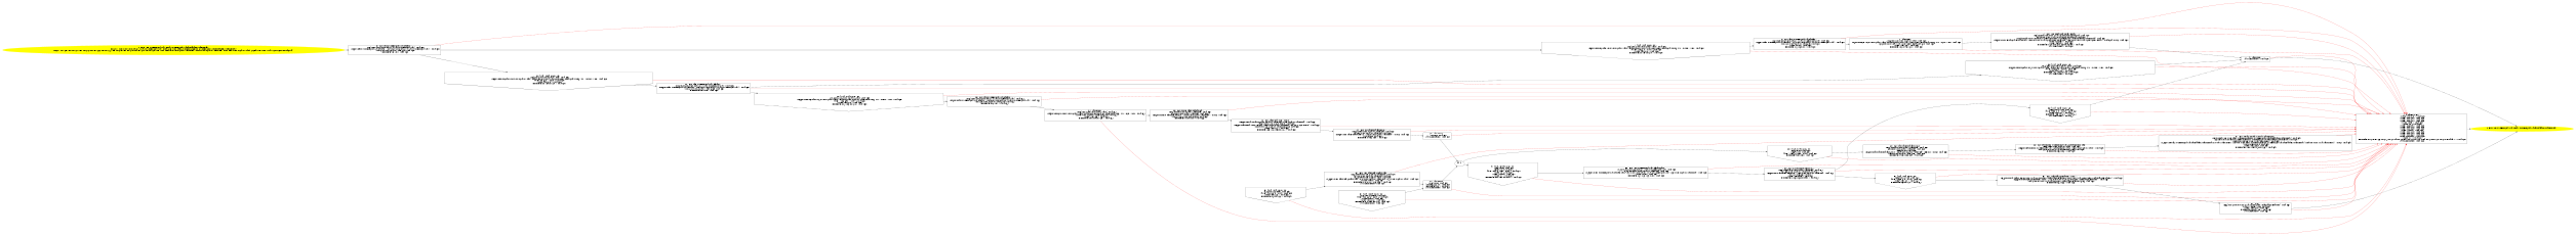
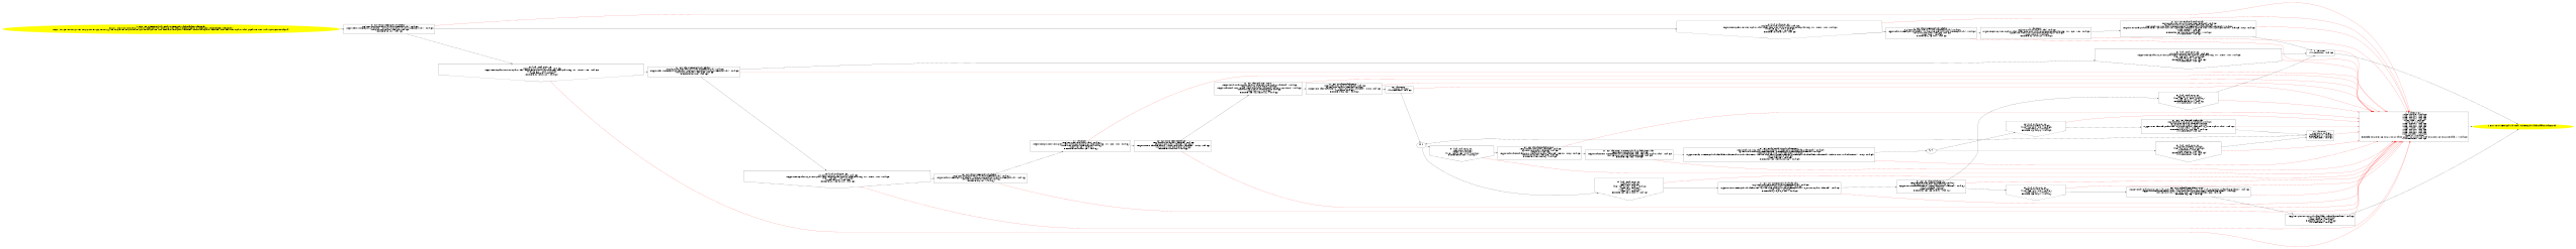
  digraph {
    rankdir=LR
    fontname="DejaVu Sans Mono"
    node [fontname="DejaVu Sans Mono" shape=box]
    edge [fontname="DejaVu Sans Mono"]
    n1 [color=yellow label="1: Start void JUnit38ClassRunner.filter(JUnit38ClassRunnerTest$RejectAllTestsFilter)\nFormals:  this:org.junit.internal.runners.JUnit38ClassRunner* filter:org.junit.tests.junit3compatibility.JUnit38ClassRunnerTest$RejectAllTestsFilter*\nLocals:  $irvar8:void $irvar7:void $irvar6:void $irvar5:void $irvar4:void $irvar3:void $irvar2:void $irvar1:void $irvar0:void n:int filtered:junit.framework.TestSuite* suite:junit.framework.TestSuite* i:int test:junit.framework.Test* adapter:org.junit.runner.manipulation.Filterable* \n  " style=filled shape=""]
    n2 [label="3:  Call Test JUnit38ClassRunner.getTest() \n   n$0=*&this:org.junit.internal.runners.JUnit38ClassRunner* [line 150]\n  n$1=_fun_Test JUnit38ClassRunner.getTest()(n$0:org.junit.internal.runners.JUnit38ClassRunner*) [line 150]\n  *&$irvar0:junit.framework.Test*=n$1 [line 150]\n  EXIT_SCOPE(n$0,n$1); [line 150]\n "]
    n3 [label="5: Prune (true branch, if) \n   n$2=*&$irvar0:junit.framework.Test* [line 150]\n  n$3=_fun___instanceof(n$2:junit.framework.Test*,sizeof(t=org.junit.runner.manipulation.Filterable;sub_t=( sub )(instof)):void) [line 150]\n  PRUNE(!(n$3 == 0), true); [line 150]\n  NULLIFY(&$irvar0); [line 150]\n  EXIT_SCOPE(n$2,n$3,$irvar0); [line 150]\n " shape=invhouse]
    n4 [label="10: Prune (false branch, if) \n   n$2=*&$irvar0:junit.framework.Test* [line 150]\n  n$3=_fun___instanceof(n$2:junit.framework.Test*,sizeof(t=org.junit.runner.manipulation.Filterable;sub_t=( sub )(instof)):void) [line 150]\n  PRUNE((n$3 == 0), false); [line 150]\n  NULLIFY(&$irvar0); [line 150]\n  EXIT_SCOPE(n$2,n$3,$irvar0); [line 150]\n " shape=invhouse]
    n5 [label="4:  exceptions sink \n   NULLIFY(&$irvar3); [line 168]\n  NULLIFY(&$irvar5); [line 168]\n  NULLIFY(&$irvar4); [line 168]\n  NULLIFY(&$irvar7); [line 168]\n  NULLIFY(&test); [line 168]\n  NULLIFY(&i); [line 168]\n  NULLIFY(&adapter); [line 168]\n  NULLIFY(&$irvar6); [line 168]\n  NULLIFY(&$irvar0); [line 168]\n  NULLIFY(&suite); [line 168]\n  NULLIFY(&$irvar8); [line 168]\n  NULLIFY(&$irvar1); [line 168]\n  NULLIFY(&$irvar2); [line 168]\n  NULLIFY(&filtered); [line 168]\n  NULLIFY(&n); [line 168]\n  EXIT_SCOPE($irvar3,$irvar5,$irvar4,$irvar7,test,i,adapter,$irvar6,$irvar0,suite,$irvar8,$irvar1,$irvar2,filtered,n); [line 168]\n  APPLY_ABSTRACTION; [line 168]\n "]
    n6 [color=yellow label="2: Exit void JUnit38ClassRunner.filter(JUnit38ClassRunnerTest$RejectAllTestsFilter) \n  " style=filled shape=""]
    n7 [label="6:  Call Test JUnit38ClassRunner.getTest() \n   n$4=*&this:org.junit.internal.runners.JUnit38ClassRunner* [line 151]\n  n$5=_fun_Test JUnit38ClassRunner.getTest()(n$4:org.junit.internal.runners.JUnit38ClassRunner*) [line 151]\n  *&$irvar1:junit.framework.Test*=n$5 [line 151]\n  NULLIFY(&this); [line 151]\n  EXIT_SCOPE(n$4,n$5,this); [line 151]\n "]
    n8 [label="11:  Call Test JUnit38ClassRunner.getTest() \n   n$12=*&this:org.junit.internal.runners.JUnit38ClassRunner* [line 153]\n  n$13=_fun_Test JUnit38ClassRunner.getTest()(n$12:org.junit.internal.runners.JUnit38ClassRunner*) [line 153]\n  *&$irvar2:junit.framework.Test*=n$13 [line 153]\n  EXIT_SCOPE(n$12,n$13); [line 153]\n "]
    n9 [label="7:  method_body \n   n$6=*&$irvar1:junit.framework.Test* [line 151]\n  n$7=_fun___cast(n$6:junit.framework.Test*,sizeof(t=org.junit.runner.manipulation.Filterable;sub_t=( sub )(cast)):void) [line 151]\n  *&adapter:org.junit.runner.manipulation.Filterable*=n$7 [line 151]\n  NULLIFY(&$irvar1); [line 151]\n  EXIT_SCOPE(n$6,n$7,$irvar1); [line 151]\n "]
    n10 [label="8:  Call void Filterable.filter(Filter) \n   n$8=*&adapter:org.junit.runner.manipulation.Filterable* [line 152]\n  _=*n$8:org.junit.runner.manipulation.Filterable [line 152]\n  n$10=*&filter:org.junit.tests.junit3compatibility.JUnit38ClassRunnerTest$RejectAllTestsFilter* [line 152]\n  n$11=_fun_void Filterable.filter(Filter)(n$8:org.junit.runner.manipulation.Filterable*,n$10:org.junit.runner.manipulation.Filter*) interface virtual [line 152]\n  NULLIFY(&adapter); [line 152]\n  NULLIFY(&filter); [line 152]\n  EXIT_SCOPE(_,n$8,n$10,n$11,adapter,filter); [line 152]\n  APPLY_ABSTRACTION; [line 152]\n "]
    n11 [label="9:  method_body \n   APPLY_ABSTRACTION; [line 168]\n "]
    n12 [label="12: Prune (true branch, if) \n   n$14=*&$irvar2:junit.framework.Test* [line 153]\n  n$15=_fun___instanceof(n$14:junit.framework.Test*,sizeof(t=junit.framework.TestSuite;sub_t=( sub )(instof)):void) [line 153]\n  PRUNE(!(n$15 == 0), true); [line 153]\n  NULLIFY(&$irvar2); [line 153]\n  EXIT_SCOPE(n$14,n$15,$irvar2); [line 153]\n " shape=invhouse]
    n13 [label="36: Prune (false branch, if) \n   n$14=*&$irvar2:junit.framework.Test* [line 153]\n  n$15=_fun___instanceof(n$14:junit.framework.Test*,sizeof(t=junit.framework.TestSuite;sub_t=( sub )(instof)):void) [line 153]\n  PRUNE((n$15 == 0), false); [line 153]\n  NULLIFY(&$irvar2); [line 153]\n  EXIT_SCOPE(n$14,n$15,$irvar2); [line 153]\n  APPLY_ABSTRACTION; [line 153]\n " shape=invhouse]
    n14 [label="13:  Call Test JUnit38ClassRunner.getTest() \n   n$16=*&this:org.junit.internal.runners.JUnit38ClassRunner* [line 154]\n  n$17=_fun_Test JUnit38ClassRunner.getTest()(n$16:org.junit.internal.runners.JUnit38ClassRunner*) [line 154]\n  *&$irvar3:junit.framework.Test*=n$17 [line 154]\n  EXIT_SCOPE(n$16,n$17); [line 154]\n "]
    n15 [label="14:  method_body \n   n$18=*&$irvar3:junit.framework.Test* [line 154]\n  n$19=_fun___cast(n$18:junit.framework.Test*,sizeof(t=junit.framework.TestSuite;sub_t=( sub )(cast)):void) [line 154]\n  *&suite:junit.framework.TestSuite*=n$19 [line 154]\n  NULLIFY(&$irvar3); [line 154]\n  EXIT_SCOPE(n$18,n$19,$irvar3); [line 154]\n "]
    n16 [label="15:  Call String TestSuite.getName() \n   n$20=*&suite:junit.framework.TestSuite* [line 155]\n  _=*n$20:junit.framework.TestSuite [line 155]\n  n$22=_fun_String TestSuite.getName()(n$20:junit.framework.TestSuite*) virtual [line 155]\n  *&$irvar4:java.lang.String*=n$22 [line 155]\n  EXIT_SCOPE(_,n$20,n$22); [line 155]\n "]
    n17 [label="16:  Call TestSuite.<init>(String) \n   n$23=_fun___new(sizeof(t=junit.framework.TestSuite):junit.framework.TestSuite*) [line 155]\n  n$24=*&$irvar4:java.lang.String* [line 155]\n  n$25=_fun_TestSuite.<init>(String)(n$23:junit.framework.TestSuite*,n$24:java.lang.String*) [line 155]\n  *&filtered:junit.framework.TestSuite*=n$23 [line 155]\n  NULLIFY(&$irvar4); [line 155]\n  EXIT_SCOPE(n$23,n$24,n$25,$irvar4); [line 155]\n "]
    n18 [label="17:  Call int TestSuite.testCount() \n   n$26=*&suite:junit.framework.TestSuite* [line 156]\n  _=*n$26:junit.framework.TestSuite [line 156]\n  n$28=_fun_int TestSuite.testCount()(n$26:junit.framework.TestSuite*) virtual [line 156]\n  *&n:int=n$28 [line 156]\n  EXIT_SCOPE(_,n$26,n$28); [line 156]\n "]
    n19 [label="18:  method_body \n   *&i:int=0 [line 157]\n  APPLY_ABSTRACTION; [line 157]\n "]
    n20 [label="19: + \n  " shape=""]
    n21 [label="20: Prune (true branch, if) \n   n$29=*&i:int [line 157]\n  n$30=*&n:int [line 157]\n  PRUNE(!(n$29 >= n$30), true); [line 157]\n  EXIT_SCOPE(n$29,n$30); [line 157]\n " shape=invhouse]
    n22 [label="29: Prune (false branch, if) \n   n$29=*&i:int [line 157]\n  n$30=*&n:int [line 157]\n  PRUNE((n$29 >= n$30), false); [line 157]\n  NULLIFY(&i); [line 157]\n  NULLIFY(&suite); [line 157]\n  NULLIFY(&n); [line 157]\n  EXIT_SCOPE(n$29,n$30,i,suite,n); [line 157]\n " shape=invhouse]
    n23 [label="21:  Call Test TestSuite.testAt(int) \n   n$31=*&suite:junit.framework.TestSuite* [line 158]\n  _=*n$31:junit.framework.TestSuite [line 158]\n  n$33=*&i:int [line 158]\n  n$34=_fun_Test TestSuite.testAt(int)(n$31:junit.framework.TestSuite*,n$33:int) virtual [line 158]\n  *&test:junit.framework.Test*=n$34 [line 158]\n  EXIT_SCOPE(_,n$31,n$33,n$34); [line 158]\n "]
    n24 [label="30:  Call void JUnit38ClassRunner.setTest(Test) \n   n$47=*&this:org.junit.internal.runners.JUnit38ClassRunner* [line 163]\n  n$48=*&filtered:junit.framework.TestSuite* [line 163]\n  n$49=_fun_void JUnit38ClassRunner.setTest(Test)(n$47:org.junit.internal.runners.JUnit38ClassRunner*,n$48:junit.framework.TestSuite*) [line 163]\n  NULLIFY(&this); [line 163]\n  EXIT_SCOPE(n$47,n$48,n$49,this); [line 163]\n "]
    n25 [label="22:  Call Description JUnit38ClassRunner.makeDescription(Test) \n   n$35=*&test:junit.framework.Test* [line 159]\n  n$36=_fun_Description JUnit38ClassRunner.makeDescription(Test)(n$35:junit.framework.Test*) [line 159]\n  *&$irvar5:org.junit.runner.Description*=n$36 [line 159]\n  EXIT_SCOPE(n$35,n$36); [line 159]\n "]
    n26 [label="23:  Call boolean Filter.shouldRun(Description) \n   n$37=*&filter:org.junit.tests.junit3compatibility.JUnit38ClassRunnerTest$RejectAllTestsFilter* [line 159]\n  _=*n$37:org.junit.tests.junit3compatibility.JUnit38ClassRunnerTest$RejectAllTestsFilter [line 159]\n  n$39=*&$irvar5:org.junit.runner.Description* [line 159]\n  n$40=_fun_boolean JUnit38ClassRunnerTest$RejectAllTestsFilter.shouldRun(Description)(n$37:org.junit.tests.junit3compatibility.JUnit38ClassRunnerTest$RejectAllTestsFilter*,n$39:org.junit.runner.Description*) virtual [line 159]\n  *&$irvar6:_Bool=n$40 [line 159]\n  NULLIFY(&$irvar5); [line 159]\n  EXIT_SCOPE(_,n$37,n$39,n$40,$irvar5); [line 159]\n "]
+   n27 [label="24: + \n  " shape=""]
    n28 [label="25: Prune (true branch, if) \n   n$41=*&$irvar6:_Bool [line 159]\n  PRUNE(!(n$41 == 0), true); [line 159]\n  NULLIFY(&$irvar6); [line 159]\n  EXIT_SCOPE(n$41,$irvar6); [line 159]\n " shape=invhouse]
    n29 [label="28: Prune (false branch, if) \n   n$41=*&$irvar6:_Bool [line 159]\n  PRUNE((n$41 == 0), false); [line 159]\n  NULLIFY(&test); [line 159]\n  NULLIFY(&$irvar6); [line 159]\n  EXIT_SCOPE(n$41,test,$irvar6); [line 159]\n  APPLY_ABSTRACTION; [line 159]\n " shape=invhouse]
    n30 [label="26:  Call void TestSuite.addTest(Test) \n   n$42=*&filtered:junit.framework.TestSuite* [line 160]\n  _=*n$42:junit.framework.TestSuite [line 160]\n  n$44=*&test:junit.framework.Test* [line 160]\n  n$45=_fun_void TestSuite.addTest(Test)(n$42:junit.framework.TestSuite*,n$44:junit.framework.Test*) [line 160]\n  NULLIFY(&test); [line 160]\n  EXIT_SCOPE(_,n$42,n$44,n$45,test); [line 160]\n  APPLY_ABSTRACTION; [line 160]\n "]
    n31 [label="27:  method_body \n   n$46=*&i:int [line 157]\n  *&i:int=(n$46 + 1) [line 157]\n  EXIT_SCOPE(n$46); [line 157]\n  APPLY_ABSTRACTION; [line 157]\n "]
    n32 [label="31:  Call int TestSuite.testCount() \n   n$50=*&filtered:junit.framework.TestSuite* [line 164]\n  _=*n$50:junit.framework.TestSuite [line 164]\n  n$52=_fun_int TestSuite.testCount()(n$50:junit.framework.TestSuite*) [line 164]\n  *&$irvar7:int=n$52 [line 164]\n  NULLIFY(&filtered); [line 164]\n  EXIT_SCOPE(_,n$50,n$52,filtered); [line 164]\n "]
    n33 [label="32: Prune (true branch, if) \n   n$53=*&$irvar7:int [line 164]\n  PRUNE(!(n$53 != 0), true); [line 164]\n  NULLIFY(&$irvar7); [line 164]\n  EXIT_SCOPE(n$53,$irvar7); [line 164]\n " shape=invhouse]
    n34 [label="35: Prune (false branch, if) \n   n$53=*&$irvar7:int [line 164]\n  PRUNE((n$53 != 0), false); [line 164]\n  NULLIFY(&$irvar7); [line 164]\n  EXIT_SCOPE(n$53,$irvar7); [line 164]\n  APPLY_ABSTRACTION; [line 164]\n " shape=invhouse]
    n35 [label="33:  Call NoTestsRemainException.<init>() \n   n$54=_fun___new(sizeof(t=org.junit.runner.manipulation.NoTestsRemainException):org.junit.runner.manipulation.NoTestsRemainException*) [line 165]\n  n$55=_fun_NoTestsRemainException.<init>()(n$54:org.junit.runner.manipulation.NoTestsRemainException*) [line 165]\n  *&$irvar8:org.junit.runner.manipulation.NoTestsRemainException*=n$54 [line 165]\n  EXIT_SCOPE(n$54,n$55); [line 165]\n "]
    n36 [label="34:  throw \n   n$56=*&$irvar8:org.junit.runner.manipulation.NoTestsRemainException* [line 165]\n  *&return:void=EXN n$56 [line 165]\n  NULLIFY(&$irvar8); [line 165]\n  EXIT_SCOPE(n$56,$irvar8); [line 165]\n  APPLY_ABSTRACTION; [line 165]\n "]
    n1 -> n2
    n2 -> n3
    n2 -> n4
    n2 -> n5 [color=red]
    n3 -> n5 [color=red]
    n3 -> n7
    n4 -> n5 [color=red]
    n4 -> n8
    n5 -> n6
    n7 -> n5 [color=red]
    n7 -> n9
    n8 -> n5 [color=red]
    n8 -> n12
    n8 -> n13
    n9 -> n5 [color=red]
    n9 -> n10
    n10 -> n5 [color=red]
    n10 -> n11
    n11 -> n5 [color=red]
    n11 -> n6
    n12 -> n5 [color=red]
    n12 -> n14
    n13 -> n5 [color=red]
    n13 -> n11
    n14 -> n5 [color=red]
    n14 -> n15
    n15 -> n5 [color=red]
    n15 -> n16
    n16 -> n5 [color=red]
    n16 -> n17
    n17 -> n5 [color=red]
    n17 -> n18
    n18 -> n5 [color=red]
    n18 -> n19
    n19 -> n5 [color=red]
    n19 -> n20
    n20 -> n21
    n20 -> n22
    n21 -> n5 [color=red]
    n21 -> n23
    n22 -> n5 [color=red]
    n22 -> n24
    n23 -> n5 [color=red]
    n23 -> n25
    n24 -> n5 [color=red]
    n24 -> n32
    n25 -> n5 [color=red]
    n25 -> n26
    n26 -> n5 [color=red]
+   n26 -> n27
+   n27 -> n28
+   n27 -> n29
    n28 -> n5 [color=red]
    n28 -> n30
    n29 -> n5 [color=red]
    n29 -> n31
    n30 -> n5 [color=red]
    n30 -> n31
    n31 -> n5 [color=red]
    n31 -> n20
    n32 -> n5 [color=red]
    n32 -> n33
    n32 -> n34
    n33 -> n5 [color=red]
    n33 -> n35
    n34 -> n5 [color=red]
    n34 -> n11
    n35 -> n5 [color=red]
    n35 -> n36
    n36 -> n5 [color=red]
    n36 -> n6
  }
